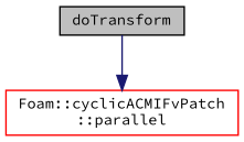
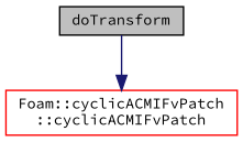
  digraph {
    rankdir=TB
    fontname="Source Code Pro"
    node [fontname="Source Code Pro" fontsize=10 shape=record]
    n1 [color=black fillcolor=grey75 fontcolor=black height=0.2 label=doTransform style=filled width=0.4]
-   n2 [color=red height=0.2 label="Foam::cyclicACMIFvPatch\l::parallel" width=0.4]
+   n2 [color=red height=0.2 label="Foam::cyclicACMIFvPatch\l::cyclicACMIFvPatch" width=0.4]
    n1 -> n2 [color=midnightblue fontname="Source Code Pro" fontsize=10 labelfontname=Helvetica labelfontsize=10 style=solid]
  }
